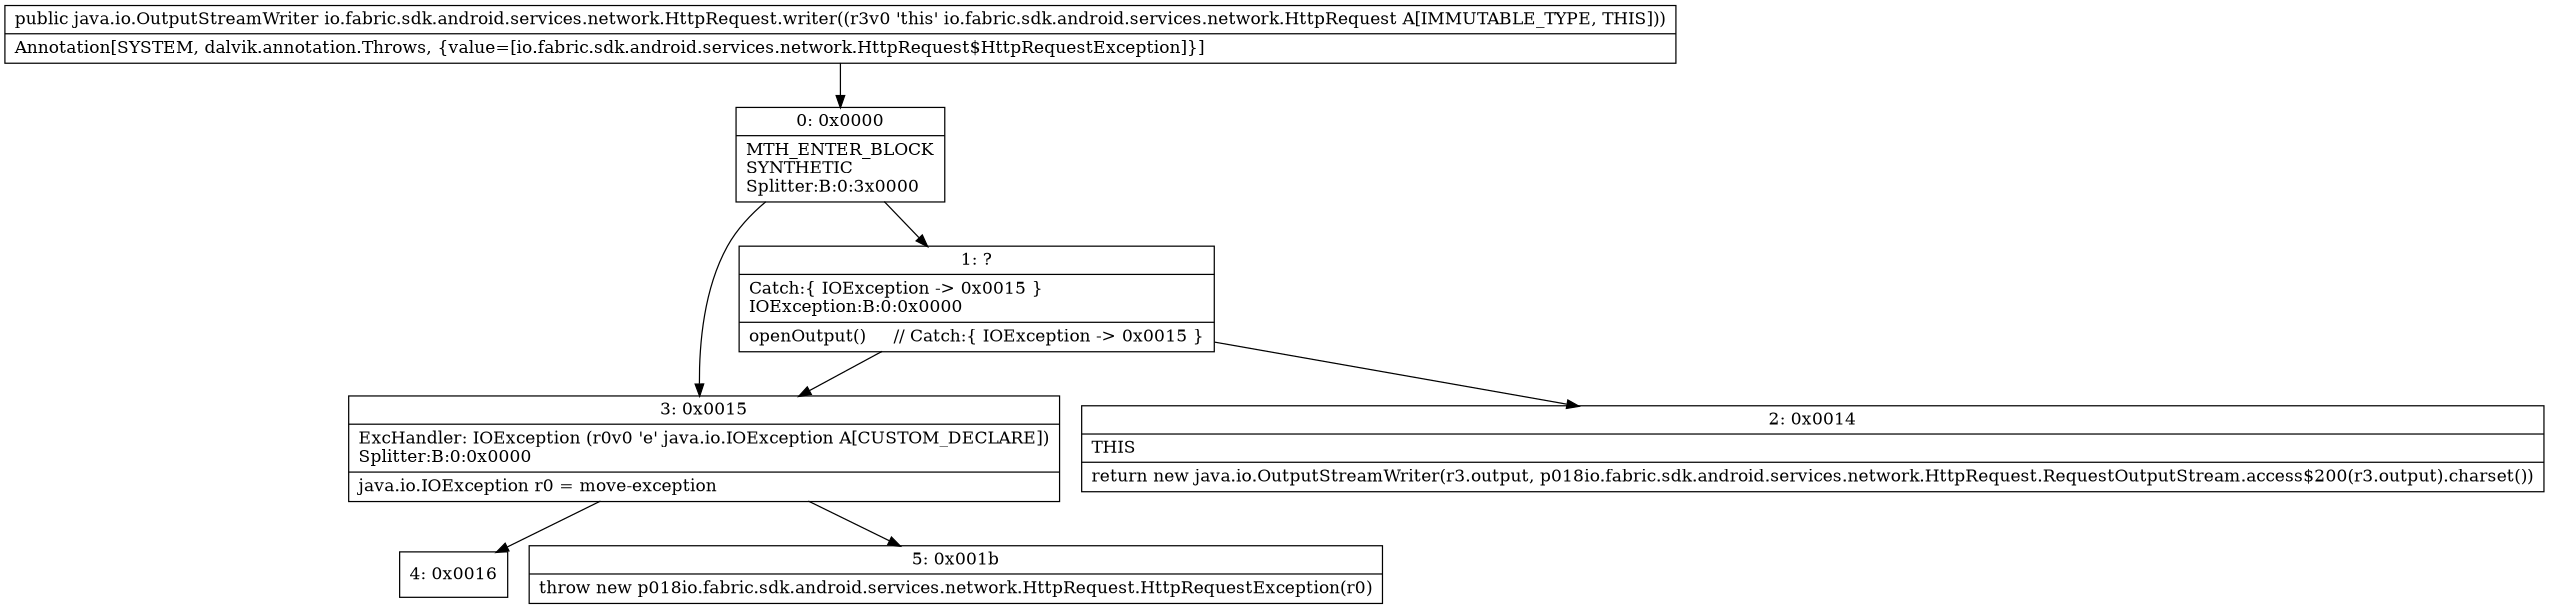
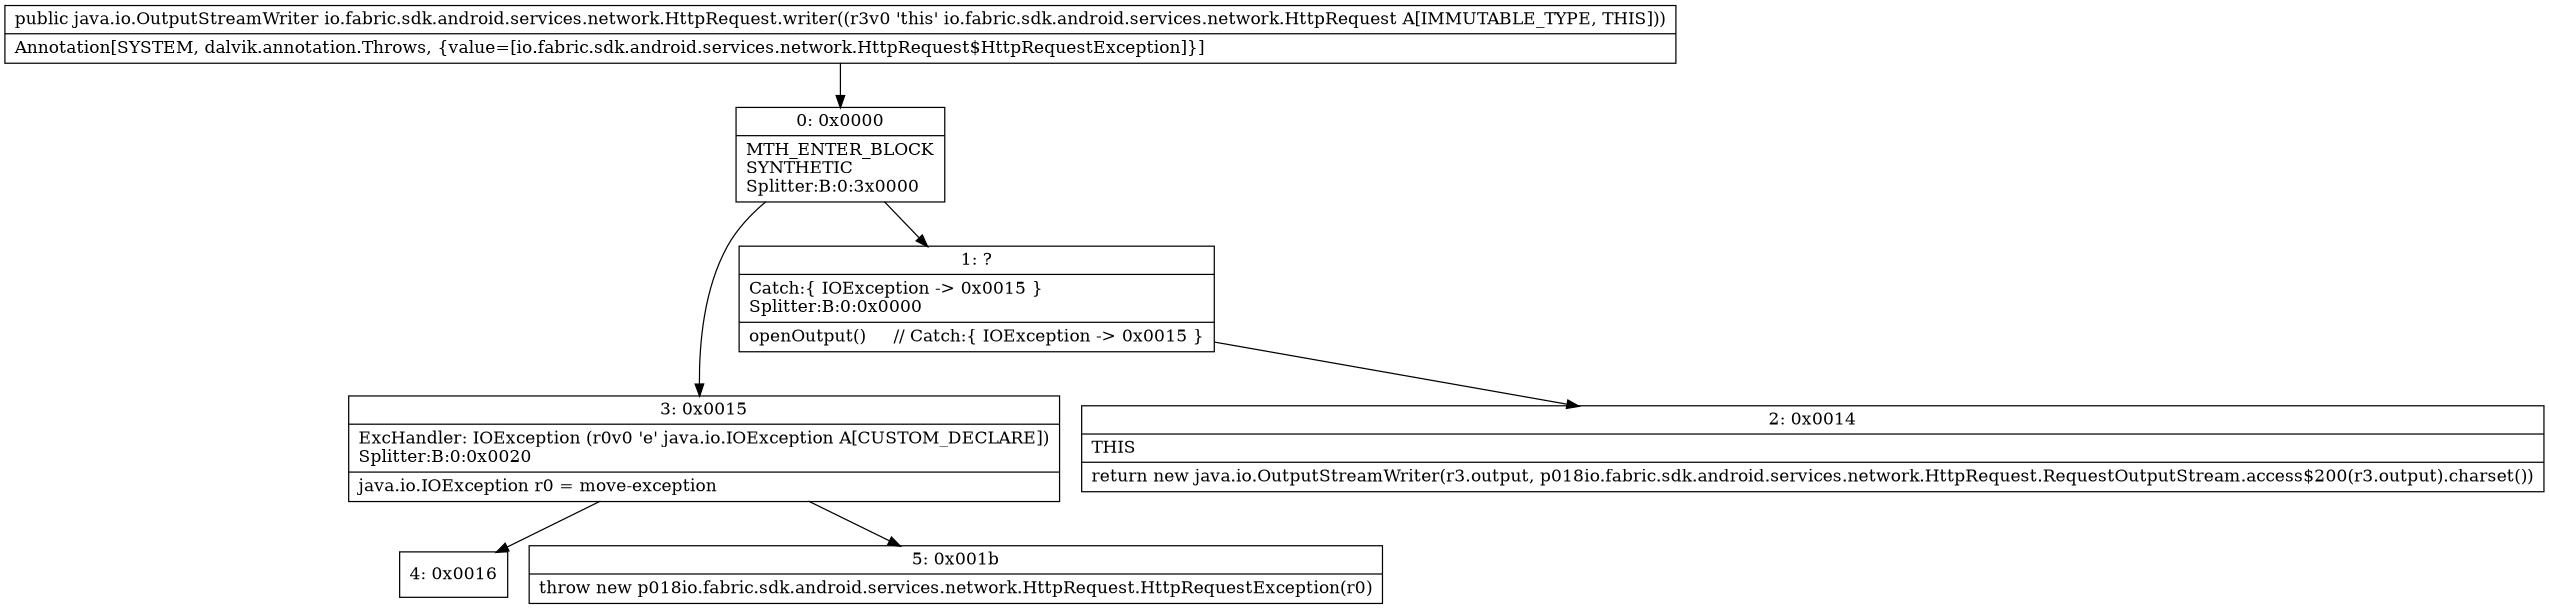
  digraph {
    node [shape=record]
    n1 [label="{0\:\ 0x0000|MTH_ENTER_BLOCK\lSYNTHETIC\lSplitter:B:0:3x0000\l}"]
-   n2 [label="{1\:\ ?|Catch:\{ IOException \-\> 0x0015 \}\lIOException:B:0:0x0000\l|openOutput()     \/\/ Catch:\{ IOException \-\> 0x0015 \}\l}"]
-   n3 [label="{3\:\ 0x0015|ExcHandler: IOException (r0v0 'e' java.io.IOException A[CUSTOM_DECLARE])\lSplitter:B:0:0x0000\l|java.io.IOException r0 = move\-exception\l}"]
+   n2 [label="{1\:\ ?|Catch:\{ IOException \-\> 0x0015 \}\lSplitter:B:0:0x0000\l|openOutput()     \/\/ Catch:\{ IOException \-\> 0x0015 \}\l}"]
+   n3 [label="{3\:\ 0x0015|ExcHandler: IOException (r0v0 'e' java.io.IOException A[CUSTOM_DECLARE])\lSplitter:B:0:0x0020\l|java.io.IOException r0 = move\-exception\l}"]
    n4 [label="{2\:\ 0x0014|THIS\l|return new java.io.OutputStreamWriter(r3.output, p018io.fabric.sdk.android.services.network.HttpRequest.RequestOutputStream.access$200(r3.output).charset())\l}"]
    n5 [label="{4\:\ 0x0016}"]
    n6 [label="{5\:\ 0x001b|throw new p018io.fabric.sdk.android.services.network.HttpRequest.HttpRequestException(r0)\l}"]
    n7 [label="{public java.io.OutputStreamWriter io.fabric.sdk.android.services.network.HttpRequest.writer((r3v0 'this' io.fabric.sdk.android.services.network.HttpRequest A[IMMUTABLE_TYPE, THIS]))  | Annotation[SYSTEM, dalvik.annotation.Throws, \{value=[io.fabric.sdk.android.services.network.HttpRequest$HttpRequestException]\}]\l}"]
    n1 -> n2
    n1 -> n3
-   n2 -> n3
    n2 -> n4
    n3 -> n5
    n3 -> n6
    n7 -> n1
  }
